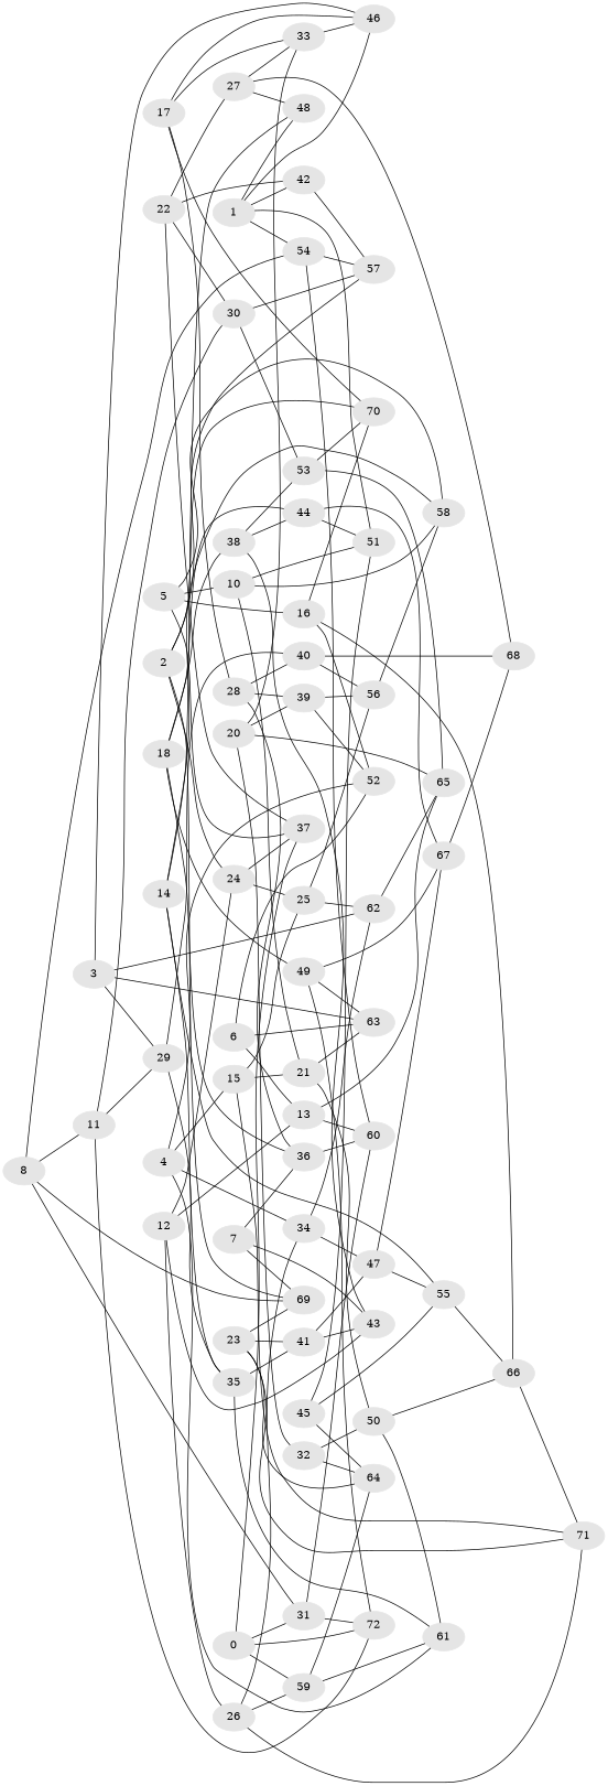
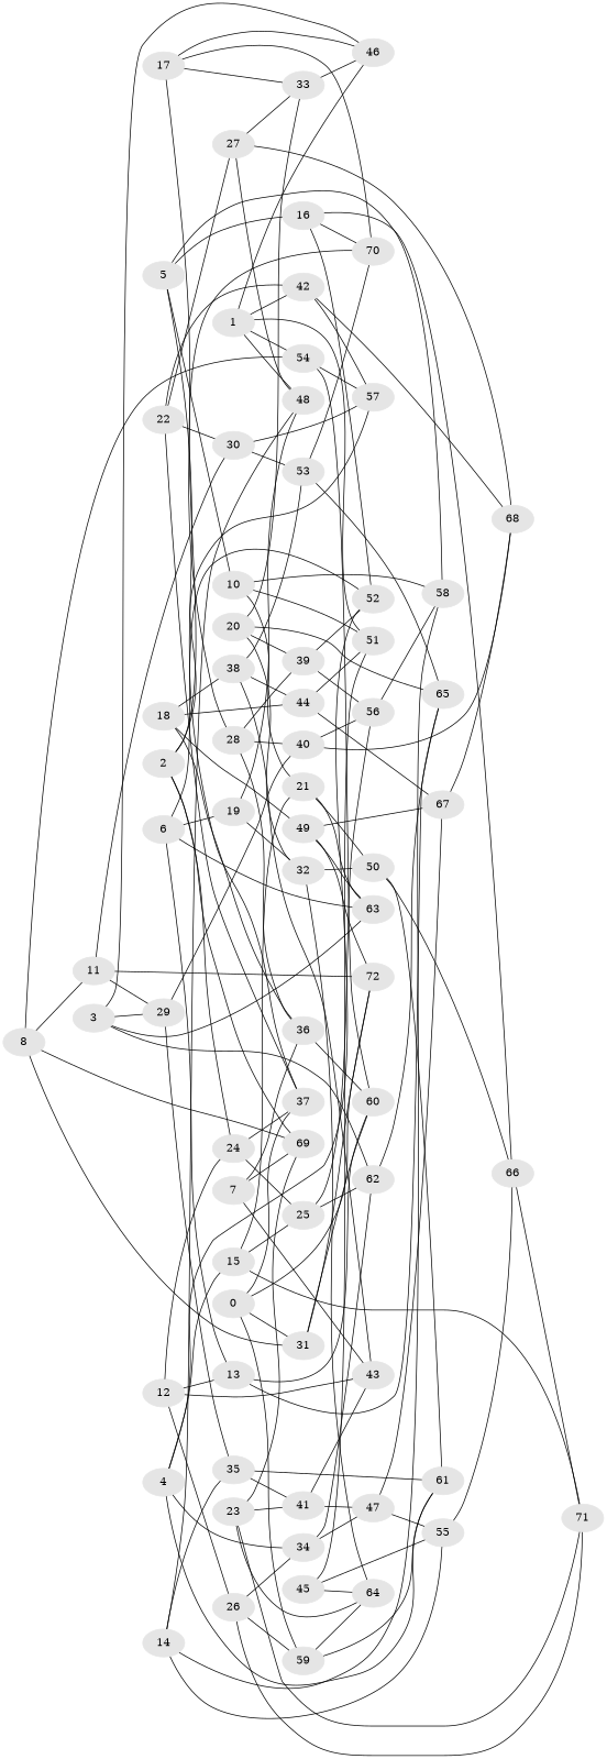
  graph {
    rankdir=LR
    node [color=gray90 style=filled]
    1
    46
    48
    51
    54
    42
    57
    60
    2
    24
    69
    70
    37
    25
    3
    29
    62
    63
    35
    40
    65
    4
    15
    34
    52
    61
    21
    71
    47
    5
    10
    16
    58
    66
    6
    13
+   19
    32
    7
    36
    43
    45
    55
    64
    8
    11
    31
    72
    30
    n50 [label=0]
    59
    50
    53
    12
    26
    14
    41
    56
    17
    28
    33
    39
    18
    38
    44
    49
    67
    68
    20
    22
    27
    23
    1 -- 46
    1 -- 48
    1 -- 51
    1 -- 54
    1 -- 42
    54 -- 57
    54 -- 60
    42 -- 57
+   42 -- 68
    2 -- 57
    2 -- 24
    2 -- 69
    2 -- 70
    24 -- 37
    24 -- 25
    25 -- 62
    25 -- 56
    3 -- 46
    3 -- 29
    3 -- 62
    3 -- 63
    29 -- 35
    29 -- 40
    62 -- 65
    35 -- 61
    35 -- 41
    40 -- 56
    40 -- 68
    4 -- 15
    4 -- 34
    4 -- 52
    4 -- 61
    15 -- 25
    15 -- 21
    15 -- 71
    34 -- 62
    34 -- 47
    21 -- 63
    21 -- 50
    47 -- 55
    47 -- 67
    5 -- 37
    5 -- 10
    5 -- 16
    5 -- 58
    10 -- 51
    10 -- 21
    10 -- 58
    16 -- 70
    16 -- 52
    16 -- 66
    66 -- 71
    6 -- 63
    6 -- 52
    6 -- 13
+   6 -- 19
    13 -- 60
    13 -- 65
+   19 -- 48
+   19 -- 32
    32 -- 64
    32 -- 50
    7 -- 69
    7 -- 36
    7 -- 43
    36 -- 60
    45 -- 51
    45 -- 55
    45 -- 64
    55 -- 66
    8 -- 54
    8 -- 69
    8 -- 11
    8 -- 31
    11 -- 29
    11 -- 72
    11 -- 30
    31 -- 60
    31 -- 72
    30 -- 57
    30 -- 53
    n50 -- 37
    n50 -- 31
    n50 -- 72
    n50 -- 59
    59 -- 61
    59 -- 64
    50 -- 61
    50 -- 66
    53 -- 70
    53 -- 65
    12 -- 24
    12 -- 13
    12 -- 43
    12 -- 26
    26 -- 34
    26 -- 71
    26 -- 59
    14 -- 48
    14 -- 35
    14 -- 58
    14 -- 55
    41 -- 47
    41 -- 43
    56 -- 58
    17 -- 46
    17 -- 70
    17 -- 28
    17 -- 33
    28 -- 40
    28 -- 36
    28 -- 39
    33 -- 46
    39 -- 52
    39 -- 56
    18 -- 36
    18 -- 38
    18 -- 44
    18 -- 49
    38 -- 43
    38 -- 53
    38 -- 44
    44 -- 51
    44 -- 67
    49 -- 63
    49 -- 72
    49 -- 67
    67 -- 68
    20 -- 65
    20 -- 32
    20 -- 33
    20 -- 39
    22 -- 42
    22 -- 37
    22 -- 30
    22 -- 27
    27 -- 48
    27 -- 33
    27 -- 68
    23 -- 69
    23 -- 71
    23 -- 64
    23 -- 41
  }
